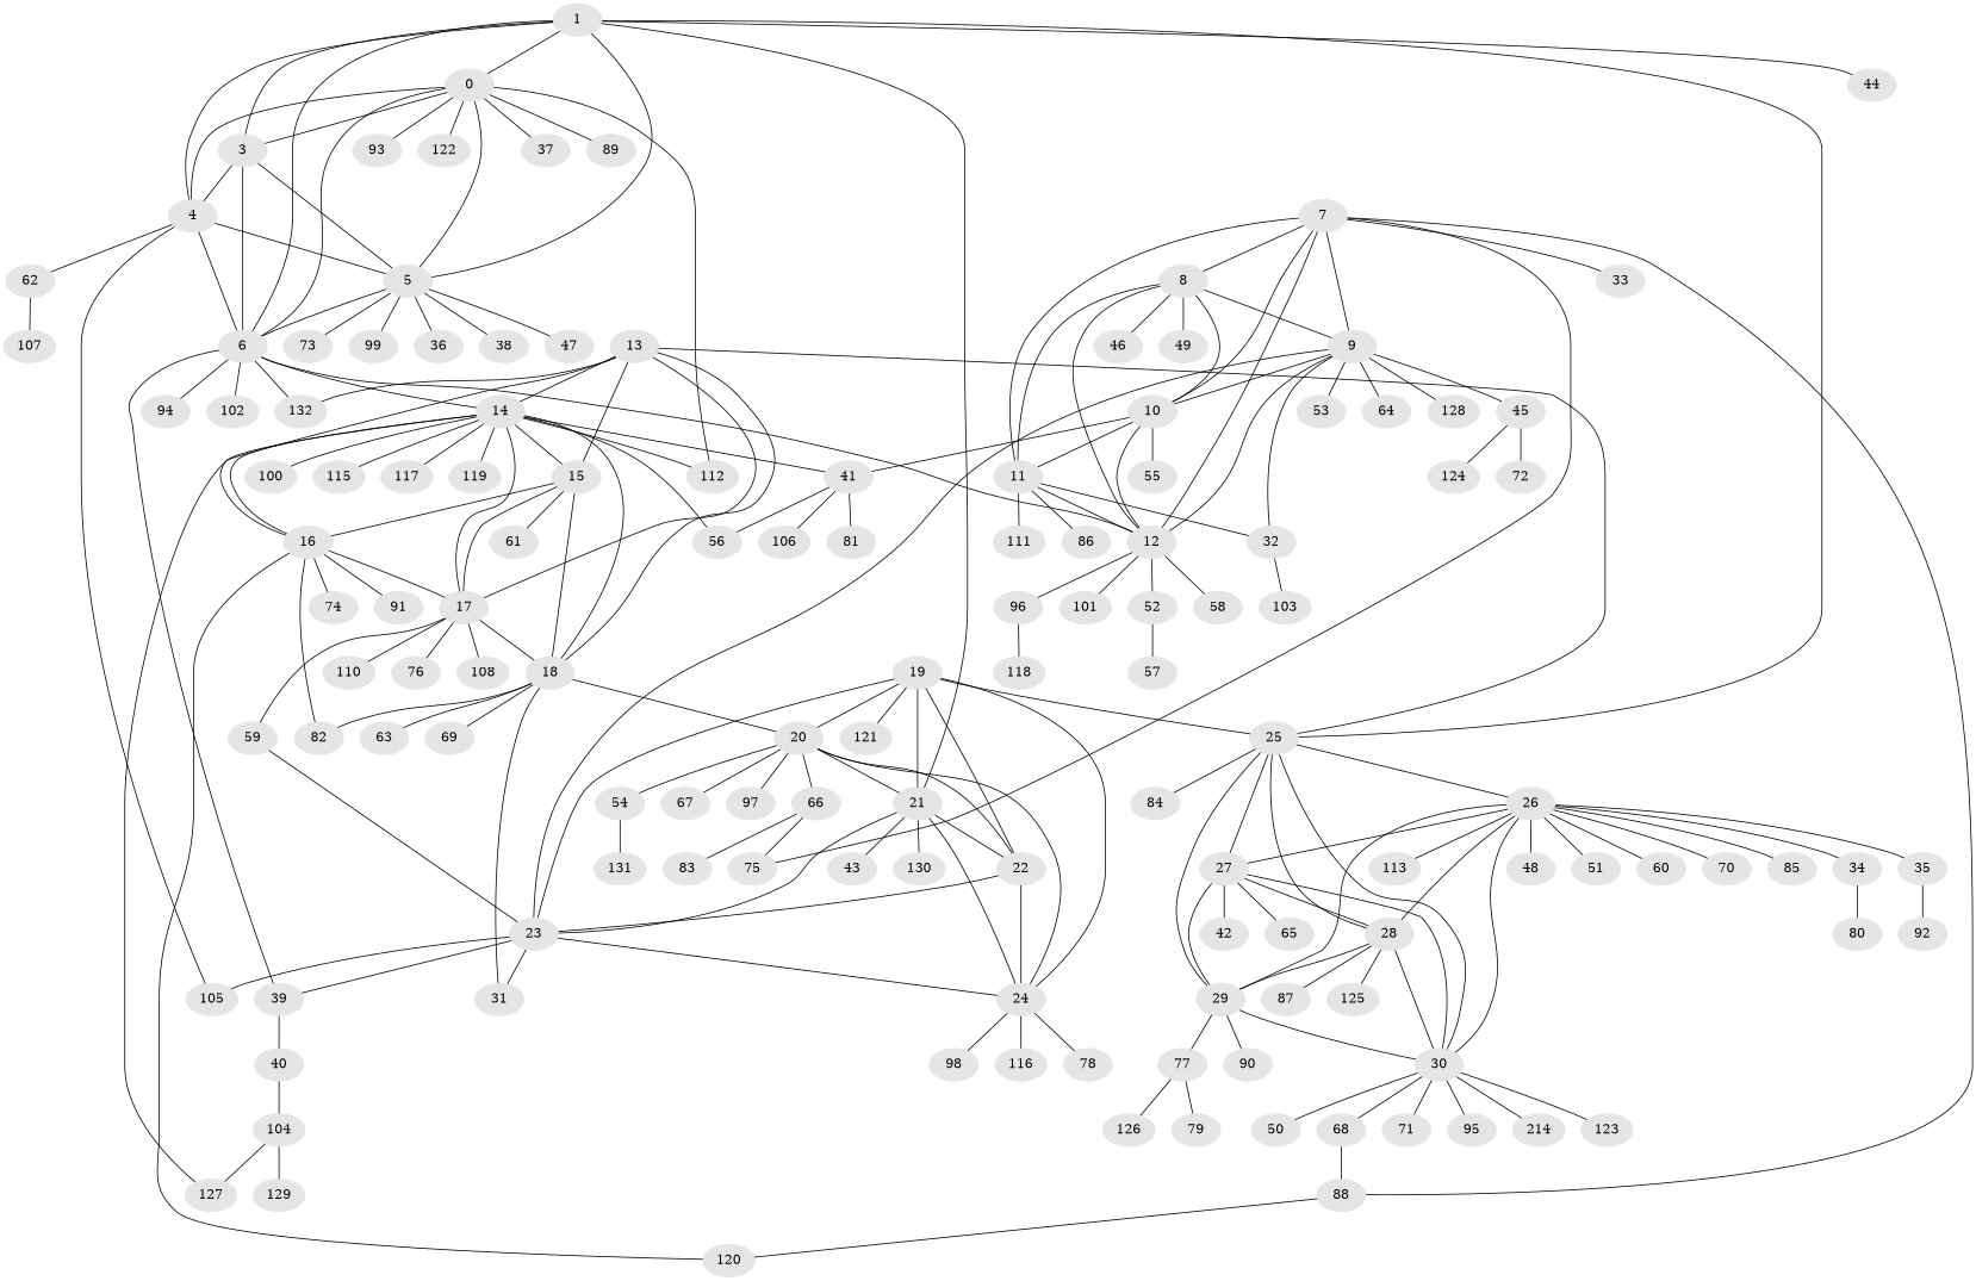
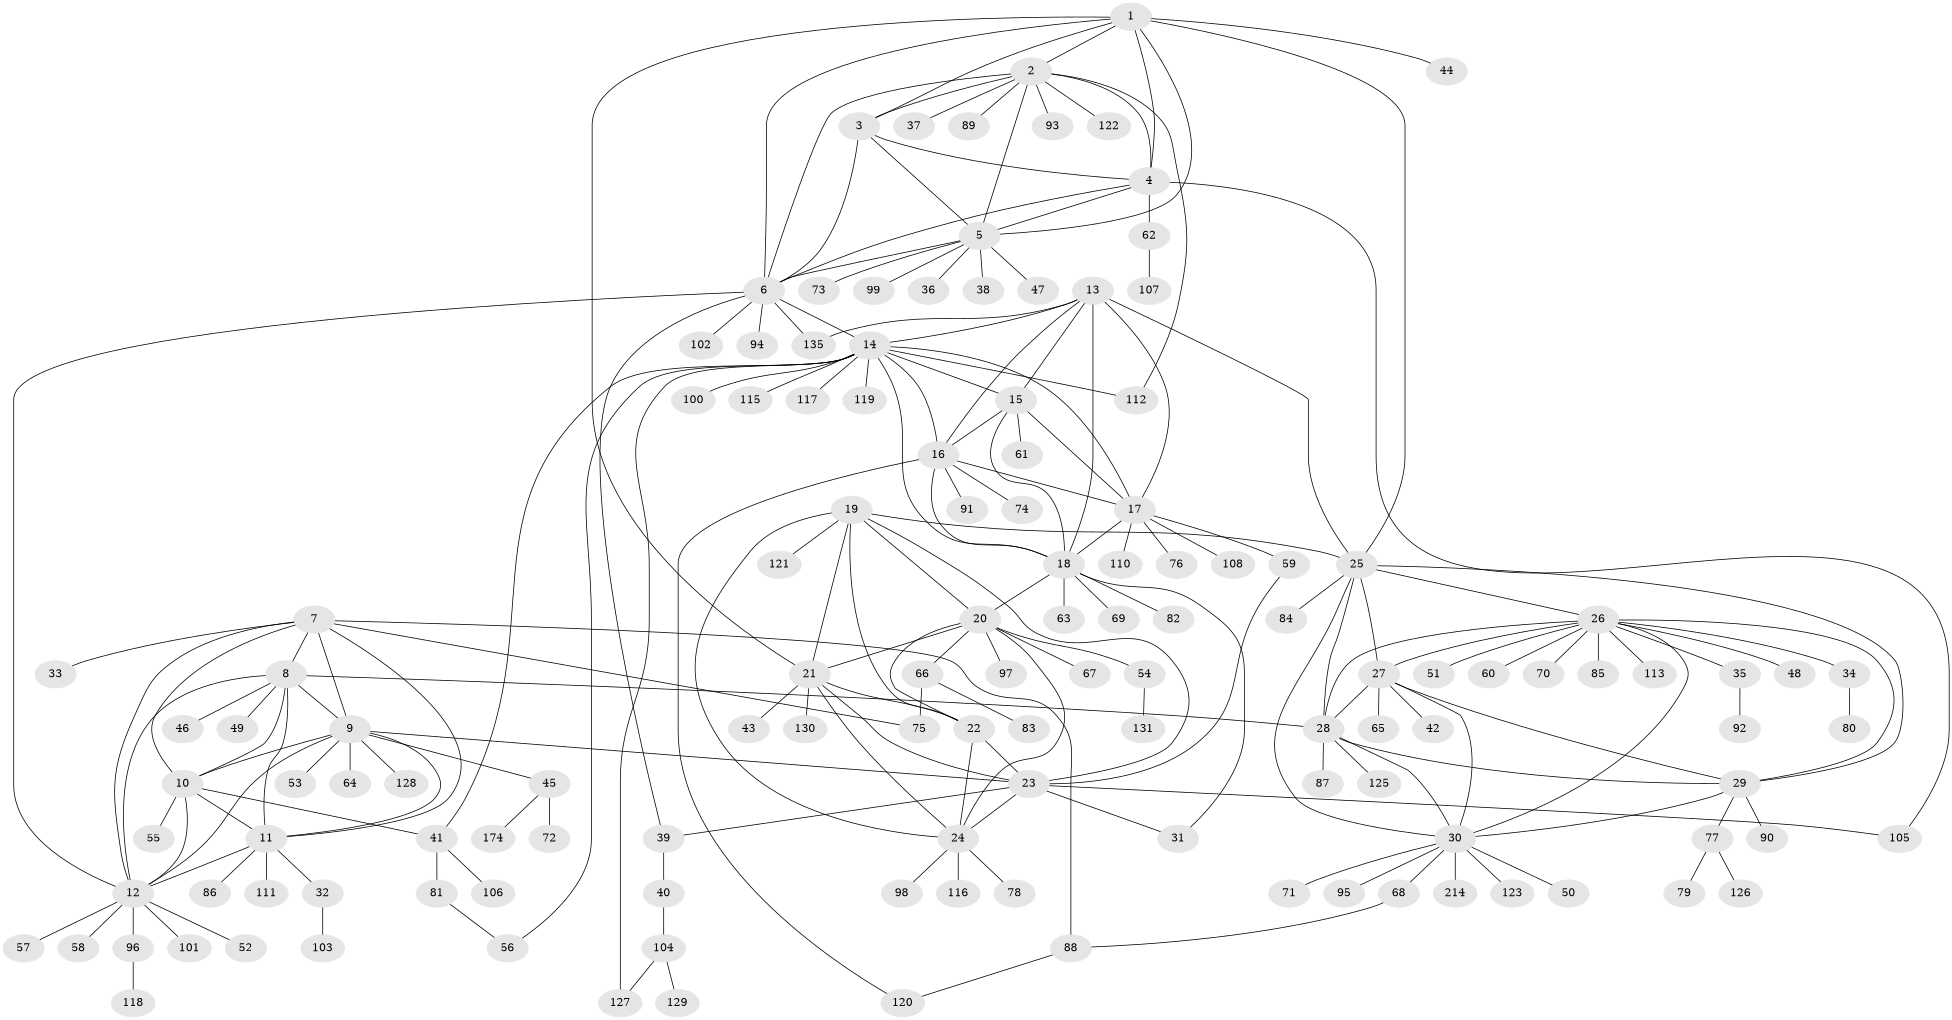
  graph {
    node [color=gray90 style=filled]
    1
-   2 [label=0]
+   2
    3
    4
    5
    6
    21
    25
    44
    37
    89
    93
    112
    122
    62
    105
    36
    38
    47
    73
    99
    12
    14
    39
    94
    102
-   132
+   132 [label=135]
    23
    22
    24
    43
    130
    28
    26
    27
    29
    30
    84
    107
    52
    57
    58
    96
    101
    41
    15
    16
    17
    18
    56
    100
    115
    117
    119
    127
    40
    7
    8
    9
    10
    11
    33
    75
    88
    46
    49
    45
    53
    64
    128
    55
    32
    86
    111
    120
    87
    125
    31
    72
-   124
+   124 [label=174]
    81
    106
    103
    118
    13
    61
    74
    91
    59
    76
    108
    110
    20
    63
    69
    82
    54
    66
    67
    97
    19
    121
    78
    98
    116
    131
    83
    34
    35
    48
    51
    60
    70
    85
    113
    42
    65
    77
    90
    50
    68
    71
    95
    n124 [label=214]
    123
    80
    92
    79
    126
    104
    129
    1 -- 2
    1 -- 3
    1 -- 4
    1 -- 5
    1 -- 6
    1 -- 21
    1 -- 25
    1 -- 44
    2 -- 3
    2 -- 4
    2 -- 5
    2 -- 6
    2 -- 37
    2 -- 89
    2 -- 93
    2 -- 112
    2 -- 122
    3 -- 4
    3 -- 5
    3 -- 6
    4 -- 5
    4 -- 6
    4 -- 62
    4 -- 105
    5 -- 6
    5 -- 36
    5 -- 38
    5 -- 47
    5 -- 73
    5 -- 99
    6 -- 12
    6 -- 14
    6 -- 39
    6 -- 94
    6 -- 102
    6 -- 132
    21 -- 23
    21 -- 22
    21 -- 24
    21 -- 43
    21 -- 130
    25 -- 28
    25 -- 26
    25 -- 27
    25 -- 29
    25 -- 30
    25 -- 84
    62 -- 107
    12 -- 52
-   52 -- 57
+   12 -- 57
    12 -- 58
    12 -- 96
    12 -- 101
    14 -- 112
    14 -- 41
    14 -- 15
    14 -- 16
    14 -- 17
    14 -- 18
    14 -- 56
    14 -- 100
    14 -- 115
    14 -- 117
    14 -- 119
    14 -- 127
    39 -- 40
    23 -- 105
    23 -- 39
    23 -- 24
    23 -- 31
    22 -- 23
    22 -- 24
    24 -- 78
    24 -- 98
    24 -- 116
    28 -- 29
    28 -- 30
    28 -- 87
    28 -- 125
    26 -- 28
    26 -- 27
    26 -- 29
    26 -- 30
    26 -- 34
    26 -- 35
    26 -- 48
    26 -- 51
    26 -- 60
    26 -- 70
    26 -- 85
    26 -- 113
    27 -- 28
    27 -- 29
    27 -- 30
    27 -- 42
    27 -- 65
    29 -- 30
    29 -- 77
    29 -- 90
    30 -- 50
    30 -- 68
    30 -- 71
    30 -- 95
    30 -- n124
    30 -- 123
    96 -- 118
-   41 -- 56
+   81 -- 56
    41 -- 81
    41 -- 106
    15 -- 16
    15 -- 17
    15 -- 18
    15 -- 61
    16 -- 17
-   16 -- 82
+   16 -- 18
    16 -- 120
    16 -- 74
    16 -- 91
    17 -- 18
    17 -- 59
    17 -- 76
    17 -- 108
    17 -- 110
    18 -- 31
    18 -- 20
    18 -- 63
    18 -- 69
    18 -- 82
    40 -- 104
    7 -- 12
    7 -- 8
    7 -- 9
    7 -- 10
    7 -- 11
    7 -- 33
    7 -- 75
    7 -- 88
    8 -- 12
+   8 -- 28
    8 -- 9
    8 -- 10
    8 -- 11
    8 -- 46
    8 -- 49
    9 -- 12
    9 -- 23
    9 -- 10
-   9 -- 32
+   9 -- 11
    9 -- 45
    9 -- 53
    9 -- 64
    9 -- 128
    10 -- 12
    10 -- 41
    10 -- 11
    10 -- 55
    11 -- 12
    11 -- 32
    11 -- 86
    11 -- 111
    88 -- 120
    45 -- 72
    45 -- 124
    32 -- 103
    13 -- 25
    13 -- 14
    13 -- 132
    13 -- 15
    13 -- 16
    13 -- 17
    13 -- 18
    59 -- 23
    20 -- 21
    20 -- 22
    20 -- 24
    20 -- 54
    20 -- 66
    20 -- 67
    20 -- 97
    54 -- 131
    66 -- 75
    66 -- 83
    19 -- 21
    19 -- 25
    19 -- 23
    19 -- 22
    19 -- 24
    19 -- 20
    19 -- 121
    34 -- 80
    35 -- 92
    77 -- 79
    77 -- 126
    68 -- 88
    104 -- 127
    104 -- 129
  }
